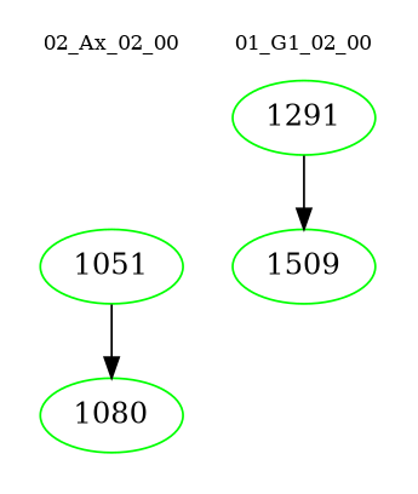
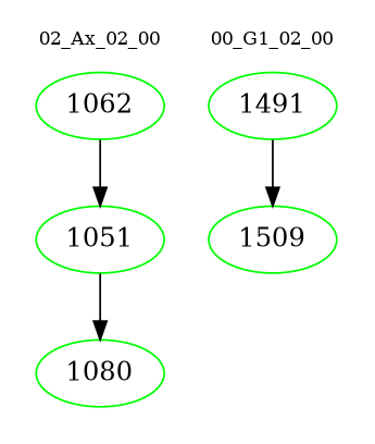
  digraph {
    node [color=green]
    edge [color=black]
+   n1 [label=1062]
    n2 [label=1051]
    n3 [label=1080]
-   n4 [label=1291]
+   n4 [label=1491]
    n5 [label=1509]
    subgraph cluster_1 {
      color=white
      fontsize=10
      label="02_Ax_02_00"
+     n1
      n2
      n3
    }
    subgraph cluster_2 {
      color=white
      fontsize=10
-     label="01_G1_02_00"
+     label="00_G1_02_00"
      n4
      n5
    }
+   n1 -> n2
    n2 -> n3
    n4 -> n5
  }
